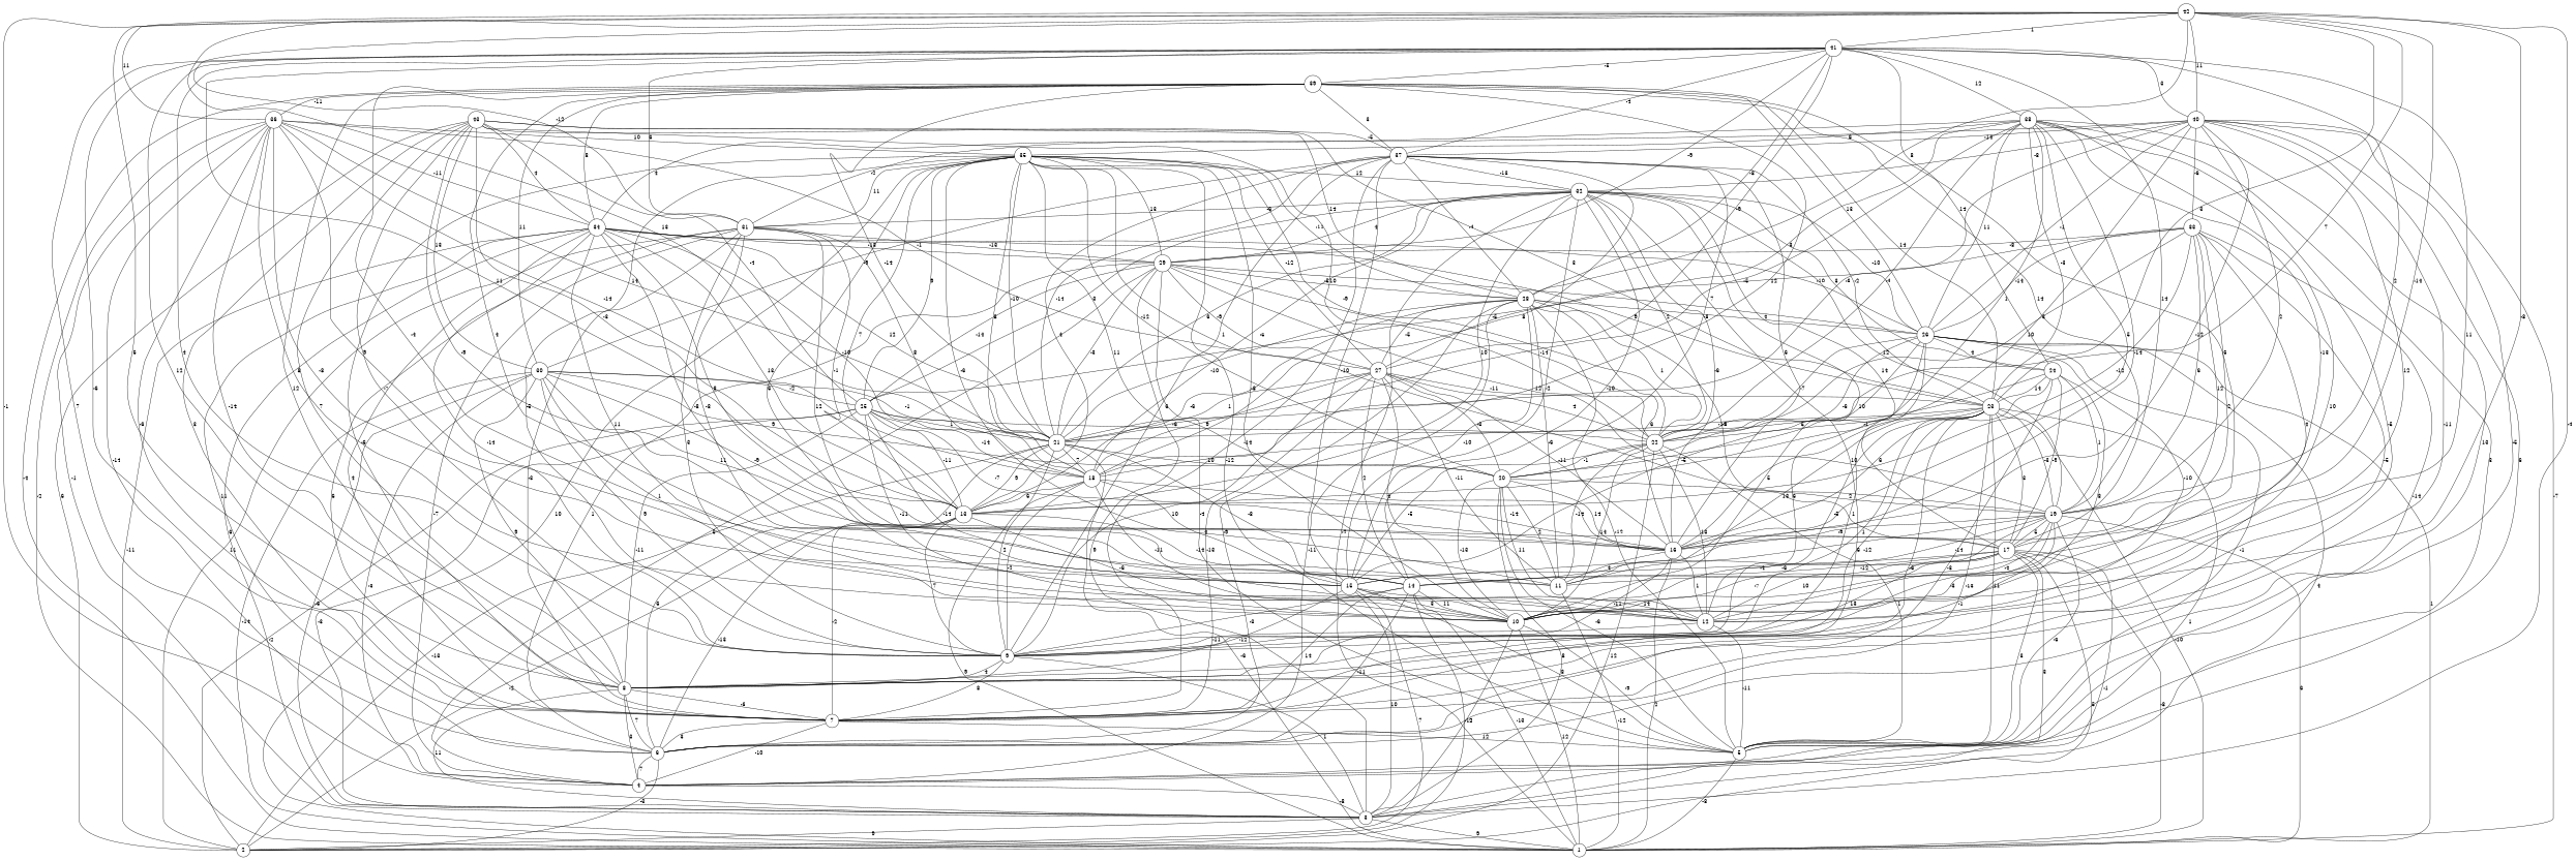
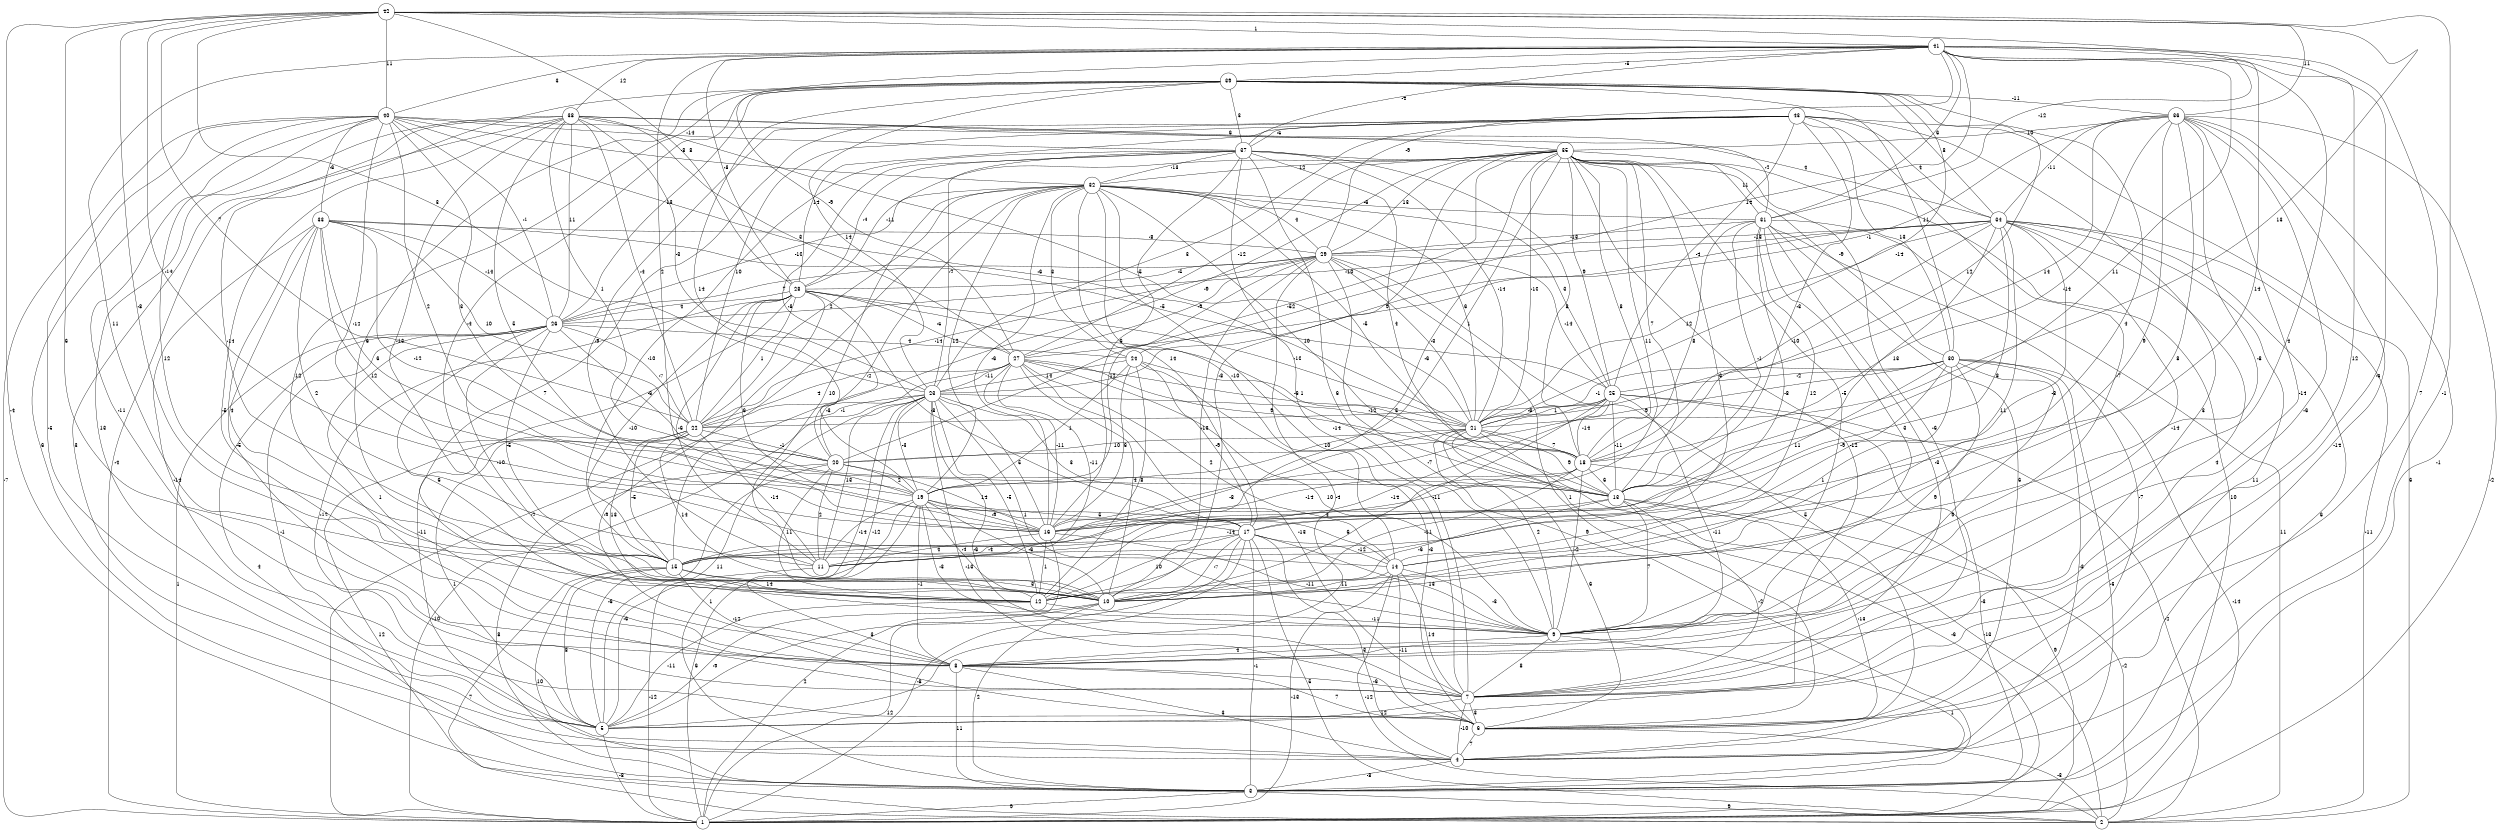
  graph {
    fontname="DejaVu Serif"
    node [fontname="DejaVu Serif" shape=circle]
    edge [fontname="DejaVu Serif"]
    43
    2
    7
    8
    9
    11
    13
    22
    23
    25
    28
    30
    34
    37
    4
    6
    5
    3
    1
    10
    12
    15
    20
    16
    21
    17
    19
    18
    27
    26
    29
    14
    32
    24
    31
    42
    36
    40
    41
    35
    33
    38
    39
    43 -- 2 [label=6]
    43 -- 7 [label=3]
    43 -- 8 [label=7]
    43 -- 9 [label=-7]
    43 -- 11 [label=-9]
    43 -- 13 [label=-3]
    43 -- 22 [label=10]
    43 -- 23 [label=3]
    43 -- 25 [label=-4]
    43 -- 28 [label=14]
    43 -- 30 [label=13]
    43 -- 34 [label=4]
    43 -- 37 [label=-5]
    7 -- 4 [label=-10]
    7 -- 6 [label=3]
    7 -- 5 [label=12]
    8 -- 7 [label=-6]
    8 -- 4 [label=3]
    8 -- 6 [label=7]
    8 -- 3 [label=11]
    9 -- 7 [label=8]
    9 -- 8 [label=4]
    9 -- 3 [label=1]
    11 -- 1 [label=-12]
    13 -- 2 [label=-2]
    13 -- 7 [label=-2]
    13 -- 9 [label=7]
    13 -- 11 [label=-14]
    13 -- 6 [label=-13]
    13 -- 10 [label=-6]
    22 -- 2 [label=12]
    22 -- 11 [label=-14]
    22 -- 5 [label=1]
    22 -- 10 [label=14]
    22 -- 12 [label=13]
    22 -- 15 [label=-5]
    22 -- 20 [label=-1]
    23 -- 7 [label=-6]
    23 -- 8 [label=-12]
    23 -- 9 [label=1]
    23 -- 11 [label=13]
    23 -- 22 [label=-1]
    23 -- 6 [label=-13]
    23 -- 5 [label=11]
    23 -- 3 [label=1]
    23 -- 1 [label=-10]
    23 -- 12 [label=-5]
    23 -- 16 [label=5]
    23 -- 21 [label=-12]
    23 -- 17 [label=3]
    23 -- 19 [label=-3]
    25 -- 2 [label=-2]
    25 -- 8 [label=-11]
    25 -- 13 [label=-11]
    25 -- 22 [label=-6]
    25 -- 3 [label=-3]
    25 -- 10 [label=-11]
    25 -- 12 [label=-14]
    25 -- 16 [label=-7]
    25 -- 21 [label=1]
    25 -- 18 [label=-14]
    28 -- 11 [label=-6]
    28 -- 13 [label=-6]
    28 -- 22 [label=1]
    28 -- 4 [label=-11]
    28 -- 6 [label=-9]
    28 -- 5 [label=-12]
    28 -- 15 [label=-10]
    28 -- 16 [label=6]
    28 -- 21 [label=-10]
    28 -- 17 [label=-8]
    28 -- 27 [label=-5]
    28 -- 26 [label=4]
    30 -- 8 [label=9]
    30 -- 9 [label=9]
    30 -- 25 [label=-2]
    30 -- 4 [label=-3]
    30 -- 3 [label=-6]
    30 -- 1 [label=-14]
    30 -- 10 [label=1]
    30 -- 20 [label=9]
    30 -- 16 [label=11]
    30 -- 21 [label=-1]
    30 -- 17 [label=-9]
    34 -- 2 [label=-11]
    34 -- 7 [label=4]
    34 -- 9 [label=-14]
    34 -- 13 [label=13]
    34 -- 23 [label=9]
    34 -- 6 [label=11]
    34 -- 3 [label=6]
    34 -- 12 [label=11]
    34 -- 16 [label=8]
    34 -- 21 [label=12]
    34 -- 18 [label=-10]
    34 -- 26 [label=-10]
    34 -- 29 [label=-13]
    34 -- 14 [label=-8]
    37 -- 7 [label=-14]
    37 -- 9 [label=6]
    37 -- 13 [label=4]
    37 -- 23 [label=-2]
    37 -- 28 [label=-4]
    37 -- 30 [label=-9]
    37 -- 15 [label=-10]
    37 -- 20 [label=-8]
    37 -- 16 [label=6]
    37 -- 21 [label=-14]
    37 -- 18 [label=8]
    37 -- 32 [label=-13]
    4 -- 3 [label=-8]
    6 -- 2 [label=-3]
    6 -- 4 [label=7]
    5 -- 1 [label=-8]
    3 -- 2 [label=9]
    3 -- 1 [label=9]
    10 -- 5 [label=-9]
    10 -- 3 [label=2]
    10 -- 1 [label=12]
    12 -- 9 [label=-11]
    12 -- 5 [label=-11]
    15 -- 2 [label=7]
    15 -- 8 [label=-12]
    15 -- 5 [label=8]
    15 -- 3 [label=10]
    15 -- 10 [label=3]
    15 -- 12 [label=14]
    20 -- 11 [label=2]
    20 -- 5 [label=-6]
    20 -- 3 [label=8]
    20 -- 12 [label=11]
    20 -- 16 [label=14]
    20 -- 19 [label=2]
    16 -- 9 [label=-11]
    16 -- 11 [label=4]
    16 -- 1 [label=2]
    16 -- 12 [label=1]
    21 -- 2 [label=-13]
    21 -- 9 [label=2]
    21 -- 13 [label=9]
    21 -- 6 [label=6]
    21 -- 1 [label=-6]
    21 -- 15 [label=-8]
    21 -- 20 [label=10]
    21 -- 18 [label=7]
    17 -- 2 [label=5]
    17 -- 9 [label=13]
    17 -- 4 [label=3]
    17 -- 5 [label=3]
    17 -- 3 [label=-1]
    17 -- 1 [label=-8]
    17 -- 10 [label=-7]
    17 -- 12 [label=10]
    17 -- 15 [label=-4]
    17 -- 14 [label=-12]
    19 -- 8 [label=-1]
    19 -- 9 [label=-3]
    19 -- 11 [label=-14]
    19 -- 5 [label=-6]
    19 -- 1 [label=6]
    19 -- 10 [label=-6]
    19 -- 12 [label=-4]
    19 -- 16 [label=-9]
    19 -- 17 [label=5]
    19 -- 14 [label=6]
    18 -- 9 [label=-2]
    18 -- 13 [label=6]
    18 -- 1 [label=9]
    18 -- 10 [label=-11]
    18 -- 15 [label=4]
    18 -- 16 [label=-14]
    27 -- 7 [label=-13]
    27 -- 9 [label=10]
    27 -- 11 [label=-11]
    27 -- 22 [label=4]
    27 -- 23 [label=-11]
    27 -- 10 [label=4]
    27 -- 20 [label=-3]
    27 -- 16 [label=-11]
    27 -- 21 [label=1]
    27 -- 18 [label=9]
    27 -- 14 [label=2]
    26 -- 8 [label=1]
    26 -- 9 [label=6]
    26 -- 22 [label=-7]
    26 -- 5 [label=-1]
    26 -- 3 [label=4]
    26 -- 1 [label=1]
    26 -- 12 [label=-10]
    26 -- 15 [label=-5]
    26 -- 20 [label=-6]
    26 -- 24 [label=4]
    29 -- 22 [label=-14]
    29 -- 25 [label=-14]
    29 -- 28 [label=-5]
    29 -- 4 [label=5]
    29 -- 6 [label=1]
    29 -- 5 [label=-4]
    29 -- 3 [label=9]
-   20 -- 10 [label=-13]
+   29 -- 10 [label=-13]
    29 -- 21 [label=-3]
    29 -- 19 [label=12]
    29 -- 27 [label=-9]
    29 -- 26 [label=7]
    14 -- 2 [label=-12]
    14 -- 7 [label=14]
    14 -- 9 [label=-3]
    14 -- 6 [label=-11]
    14 -- 1 [label=-13]
    14 -- 10 [label=11]
    32 -- 7 [label=10]
    32 -- 13 [label=10]
    32 -- 22 [label=2]
    32 -- 25 [label=3]
    32 -- 1 [label=-2]
    32 -- 10 [label=10]
    32 -- 15 [label=-2]
    32 -- 16 [label=-6]
    32 -- 21 [label=6]
    32 -- 17 [label=14]
    32 -- 19 [label=12]
    32 -- 18 [label=-5]
    32 -- 26 [label=-10]
    32 -- 29 [label=4]
    32 -- 14 [label=-10]
    32 -- 24 [label=3]
    32 -- 31 [label=-6]
    24 -- 23 [label=14]
    24 -- 6 [label=-3]
    24 -- 12 [label=8]
    24 -- 16 [label=6]
    24 -- 17 [label=-9]
    24 -- 19 [label=1]
    24 -- 18 [label=5]
    31 -- 2 [label=11]
    31 -- 7 [label=-3]
    31 -- 9 [label=3]
    31 -- 13 [label=-1]
    31 -- 4 [label=-7]
    31 -- 6 [label=6]
    31 -- 15 [label=-8]
    31 -- 18 [label=8]
    31 -- 29 [label=-13]
    31 -- 14 [label=12]
    42 -- 8 [label=6]
    42 -- 22 [label=7]
    42 -- 23 [label=3]
    42 -- 28 [label=8]
    42 -- 4 [label=-1]
    42 -- 3 [label=-4]
    42 -- 10 [label=-8]
    42 -- 16 [label=-14]
    42 -- 21 [label=13]
    42 -- 31 [label=-12]
    42 -- 36 [label=11]
    42 -- 40 [label=11]
    42 -- 41 [label=1]
    36 -- 7 [label=-6]
    36 -- 8 [label=-14]
    36 -- 34 [label=-11]
    36 -- 4 [label=-14]
    36 -- 3 [label=-1]
    36 -- 1 [label=-2]
    36 -- 10 [label=8]
    36 -- 12 [label=-8]
    36 -- 15 [label=9]
    36 -- 21 [label=14]
    36 -- 18 [label=-14]
    36 -- 27 [label=-1]
    36 -- 35 [label=10]
    40 -- 7 [label=-11]
    40 -- 13 [label=3]
    40 -- 37 [label=-14]
    40 -- 4 [label=6]
    40 -- 5 [label=-5]
    40 -- 1 [label=-7]
    40 -- 10 [label=12]
    40 -- 16 [label=-12]
    40 -- 21 [label=-6]
    40 -- 19 [label=2]
    40 -- 26 [label=-1]
    40 -- 32 [label=-8]
    40 -- 31 [label=-2]
    40 -- 33 [label=-6]
    41 -- 7 [label=-6]
    41 -- 8 [label=12]
    41 -- 9 [label=4]
    41 -- 13 [label=11]
    41 -- 28 [label=-8]
    41 -- 37 [label=-4]
    41 -- 6 [label=7]
    41 -- 12 [label=11]
    41 -- 17 [label=14]
    41 -- 19 [label=2]
    41 -- 27 [label=-9]
    41 -- 29 [label=-9]
    41 -- 24 [label=14]
    41 -- 31 [label=6]
    41 -- 40 [label=3]
    41 -- 38 [label=12]
    41 -- 39 [label=-5]
    35 -- 7 [label=-6]
    35 -- 9 [label=-5]
    35 -- 11 [label=-6]
    35 -- 13 [label=7]
    35 -- 22 [label=-9]
    35 -- 25 [label=9]
    35 -- 28 [label=-11]
    35 -- 5 [label=-12]
    35 -- 1 [label=10]
    35 -- 10 [label=-8]
    35 -- 12 [label=6]
-   35 -- 20 [label=-12]
+   35 -- 20 [label=-52]
    35 -- 16 [label=11]
    35 -- 21 [label=-10]
    35 -- 19 [label=1]
    35 -- 18 [label=8]
    35 -- 27 [label=-12]
    35 -- 29 [label=13]
    35 -- 32 [label=12]
    35 -- 31 [label=11]
    33 -- 8 [label=-5]
    33 -- 11 [label=2]
    33 -- 13 [label=-12]
    33 -- 22 [label=10]
    33 -- 25 [label=-5]
    33 -- 6 [label=-14]
    33 -- 10 [label=4]
    33 -- 17 [label=12]
    33 -- 19 [label=6]
    33 -- 26 [label=-14]
    33 -- 29 [label=-8]
    38 -- 7 [label=-5]
-   38 -- 8 [label=10]
    38 -- 22 [label=-4]
    38 -- 23 [label=-3]
    38 -- 34 [label=4]
    38 -- 4 [label=3]
    38 -- 5 [label=13]
    38 -- 15 [label=-14]
    38 -- 20 [label=1]
    38 -- 16 [label=5]
    38 -- 21 [label=-5]
    38 -- 27 [label=3]
    38 -- 26 [label=11]
    38 -- 14 [label=-13]
    38 -- 35 [label=6]
    39 -- 8 [label=12]
    39 -- 23 [label=14]
    39 -- 30 [label=11]
    39 -- 34 [label=8]
    39 -- 37 [label=3]
    39 -- 1 [label=-4]
    39 -- 10 [label=6]
    39 -- 15 [label=-4]
    39 -- 21 [label=-14]
    39 -- 19 [label=14]
    39 -- 18 [label=12]
    39 -- 26 [label=13]
    39 -- 14 [label=4]
    39 -- 36 [label=-11]
  }
